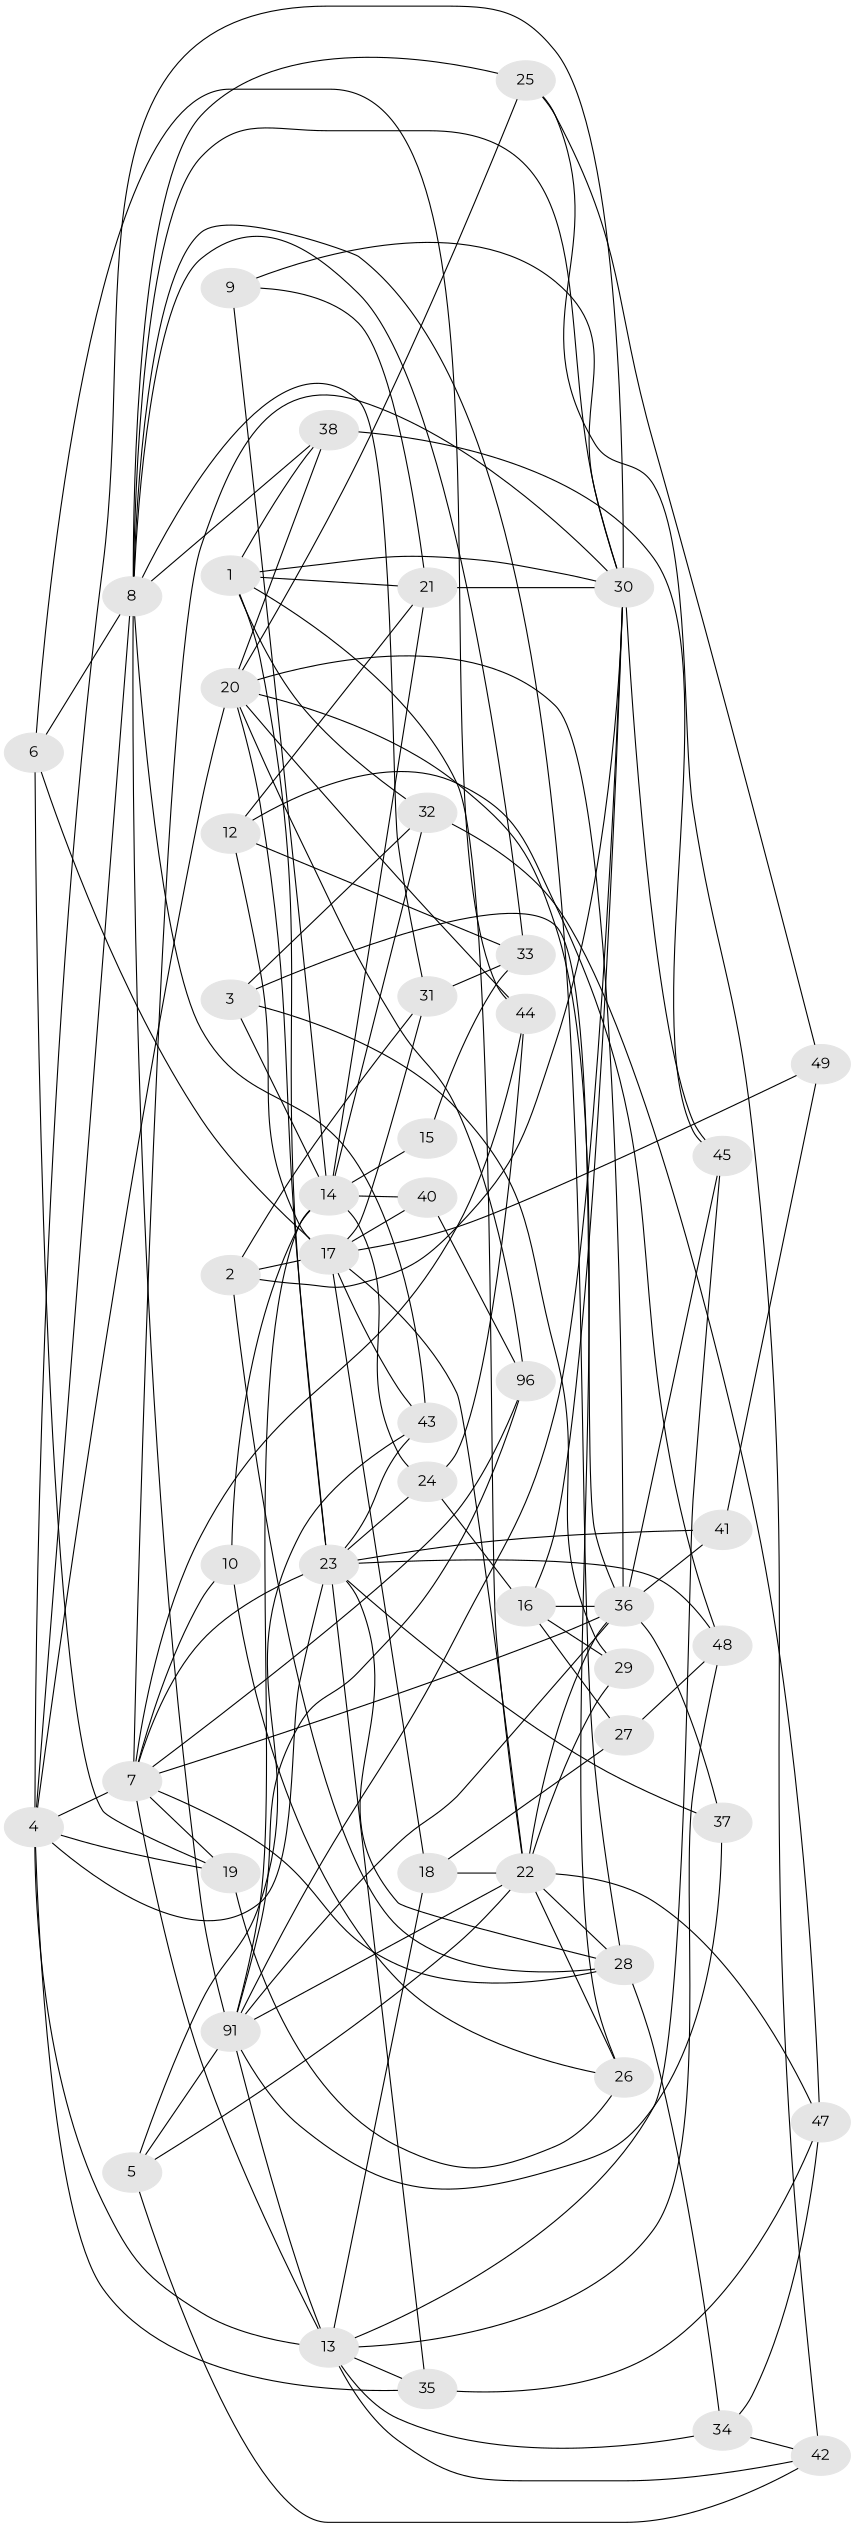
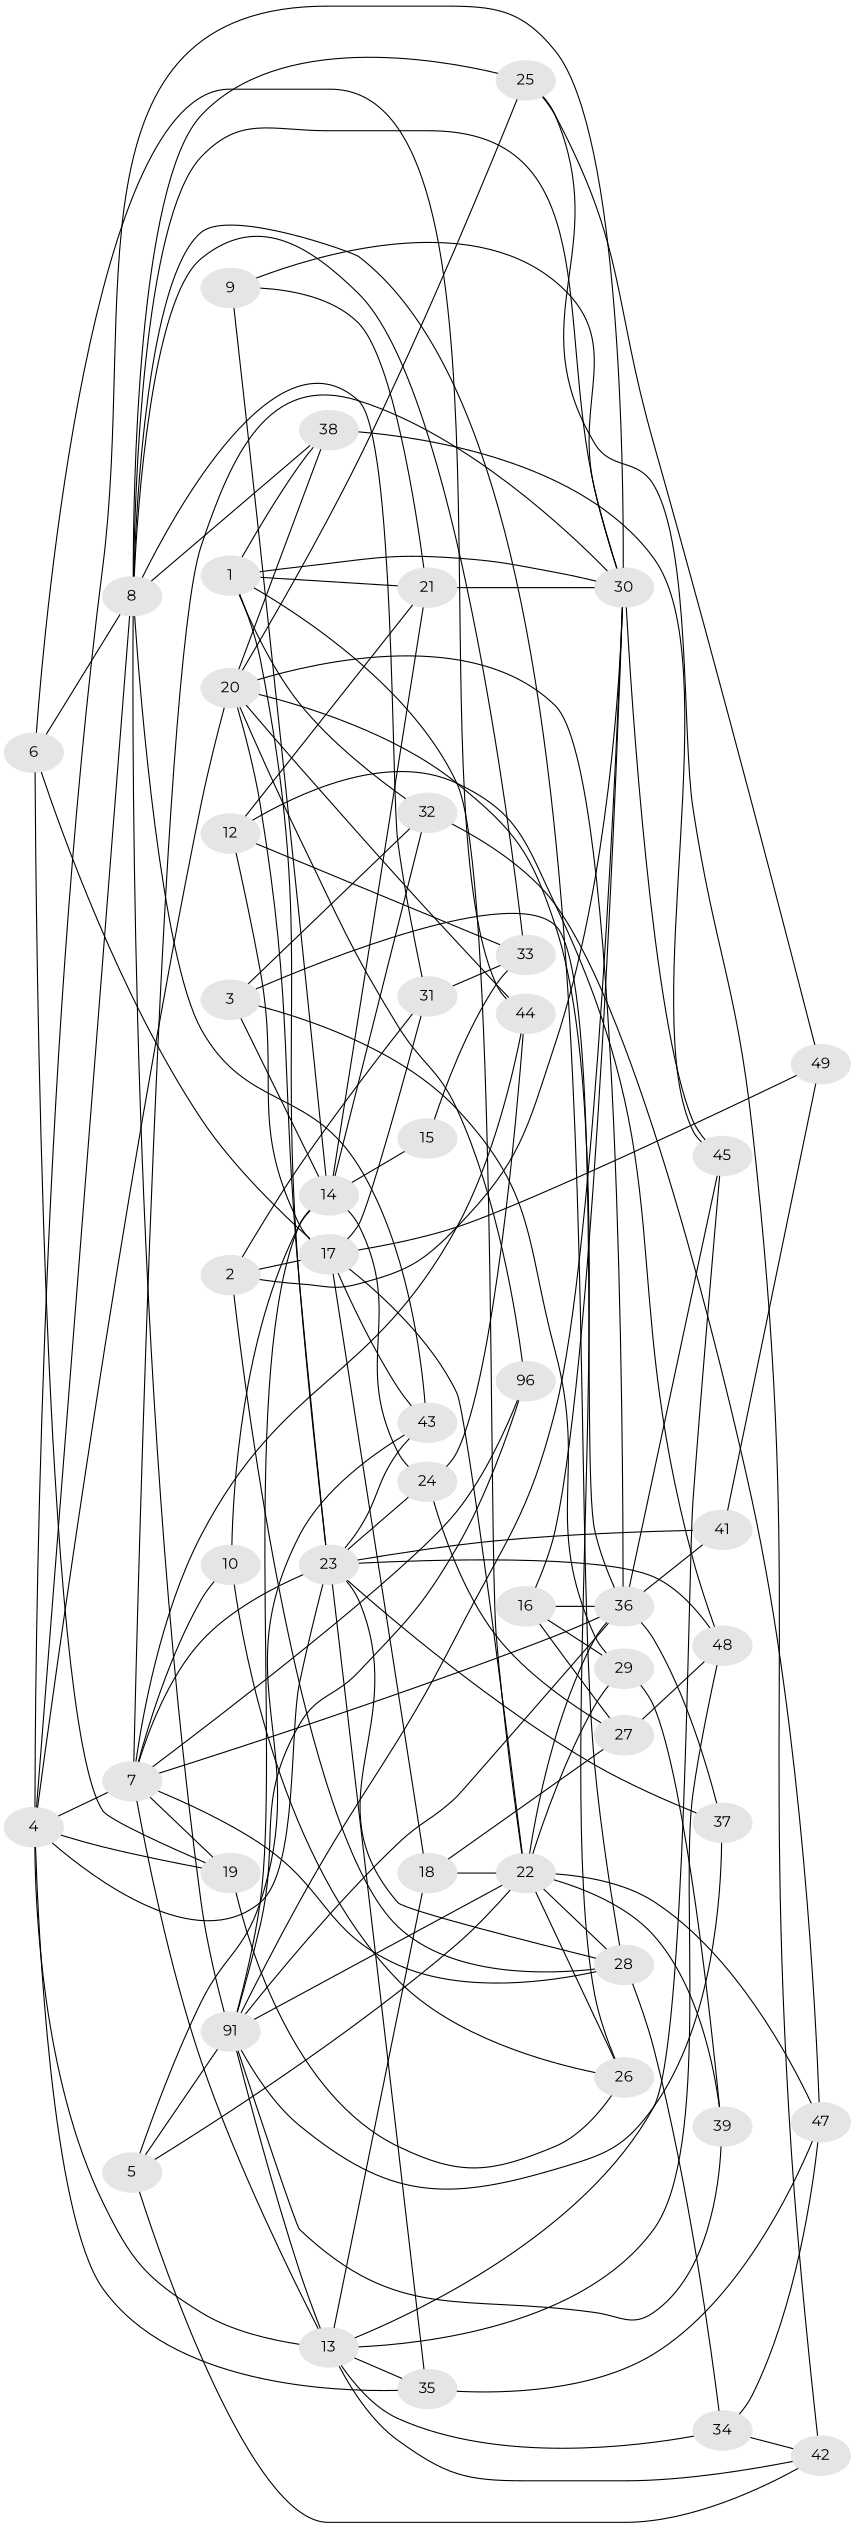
  graph {
    fontname=Montserrat
    rankdir=LR
    node [color=gray90 fontname=Montserrat style=filled]
    edge [fontname=Montserrat weight=1.0]
    1
    21
    22
    23
    30
    32
    38
    28
    29
    36
    26
+   39
    47
    35
    43
    37
    48
    24
    41
    45
    2
    17
    31
    18
-   40
    49
    34
    33
    3
    14
    15
    4
    7
    8
    13
    19
    20
    44
    10
    n40 [label=96]
    n41 [label=91]
    25
    42
    5
    6
    9
    12
    27
    16
    1 -- 21 [weight=2.0]
    1 -- 22 [weight=2.0]
    1 -- 23
    1 -- 30
    1 -- 32
    1 -- 38
    21 -- 30 [weight=3.0]
    22 -- 28
    22 -- 29
    22 -- 36
    22 -- 26
+   22 -- 39
    22 -- 47
    23 -- 28
    23 -- 35
    23 -- 43
    23 -- 37 [weight=2.0]
    23 -- 48
    23 -- 24
    23 -- 41
    30 -- 45
    32 -- 47
    38 -- 45
    28 -- 34
+   29 -- 39
    36 -- 37
    36 -- 41 [weight=2.0]
    36 -- 45
    35 -- 47
    24 -- 44
-   24 -- 16
+   24 -- 27
    41 -- 49
    2 -- 30
    2 -- 28
    2 -- 17
    2 -- 31
    17 -- 22
    17 -- 43
    17 -- 31
    17 -- 18
-   17 -- 40
    17 -- 49 [weight=2.0]
    31 -- 33
    18 -- 22
    18 -- 27
-   40 -- n40
    34 -- 47
    34 -- 42
    3 -- 32
    3 -- 29
    3 -- 36
    3 -- 14
    14 -- 21
    14 -- 32
    14 -- 24
-   14 -- 40 [weight=2.0]
    14 -- 15 [weight=3.0]
    15 -- 33
    4 -- 23
    4 -- 30
    4 -- 35
    4 -- 7 [weight=2.0]
    4 -- 8 [weight=2.0]
    4 -- 13 [weight=3.0]
    4 -- 19
    4 -- 20
    7 -- 23
    7 -- 30
    7 -- 28
    7 -- 36
    7 -- 13 [weight=2.0]
    7 -- 19
    7 -- 44
    7 -- 10
    7 -- n40
    8 -- 30
    8 -- 38
    8 -- 28
    8 -- 43
    8 -- 31
    8 -- 33
    8 -- n41 [weight=2.0]
    8 -- 25
    13 -- 35
    13 -- 48
    13 -- 45
    13 -- 18
    13 -- 34
    13 -- 42
    19 -- 26
    20 -- 23
    20 -- 38
    20 -- 36 [weight=3.0]
    20 -- 26
    20 -- 44
    20 -- n40
    20 -- 25
    10 -- 26
    10 -- 14
    n41 -- 22
    n41 -- 30
    n41 -- 36
+   n41 -- 39 [weight=2.0]
    n41 -- 37
    n41 -- 14
    n41 -- 13
    n41 -- n40
    25 -- 49
    25 -- 42
    5 -- 22
    5 -- 43
    5 -- n41
    5 -- 42
    6 -- 17
    6 -- 8
    6 -- 19
    6 -- 44
    9 -- 21
    9 -- 30
    9 -- 14
    12 -- 21
    12 -- 48
    12 -- 17
    12 -- 33
    27 -- 48
    16 -- 30
    16 -- 29
    16 -- 36
    16 -- 27
  }
